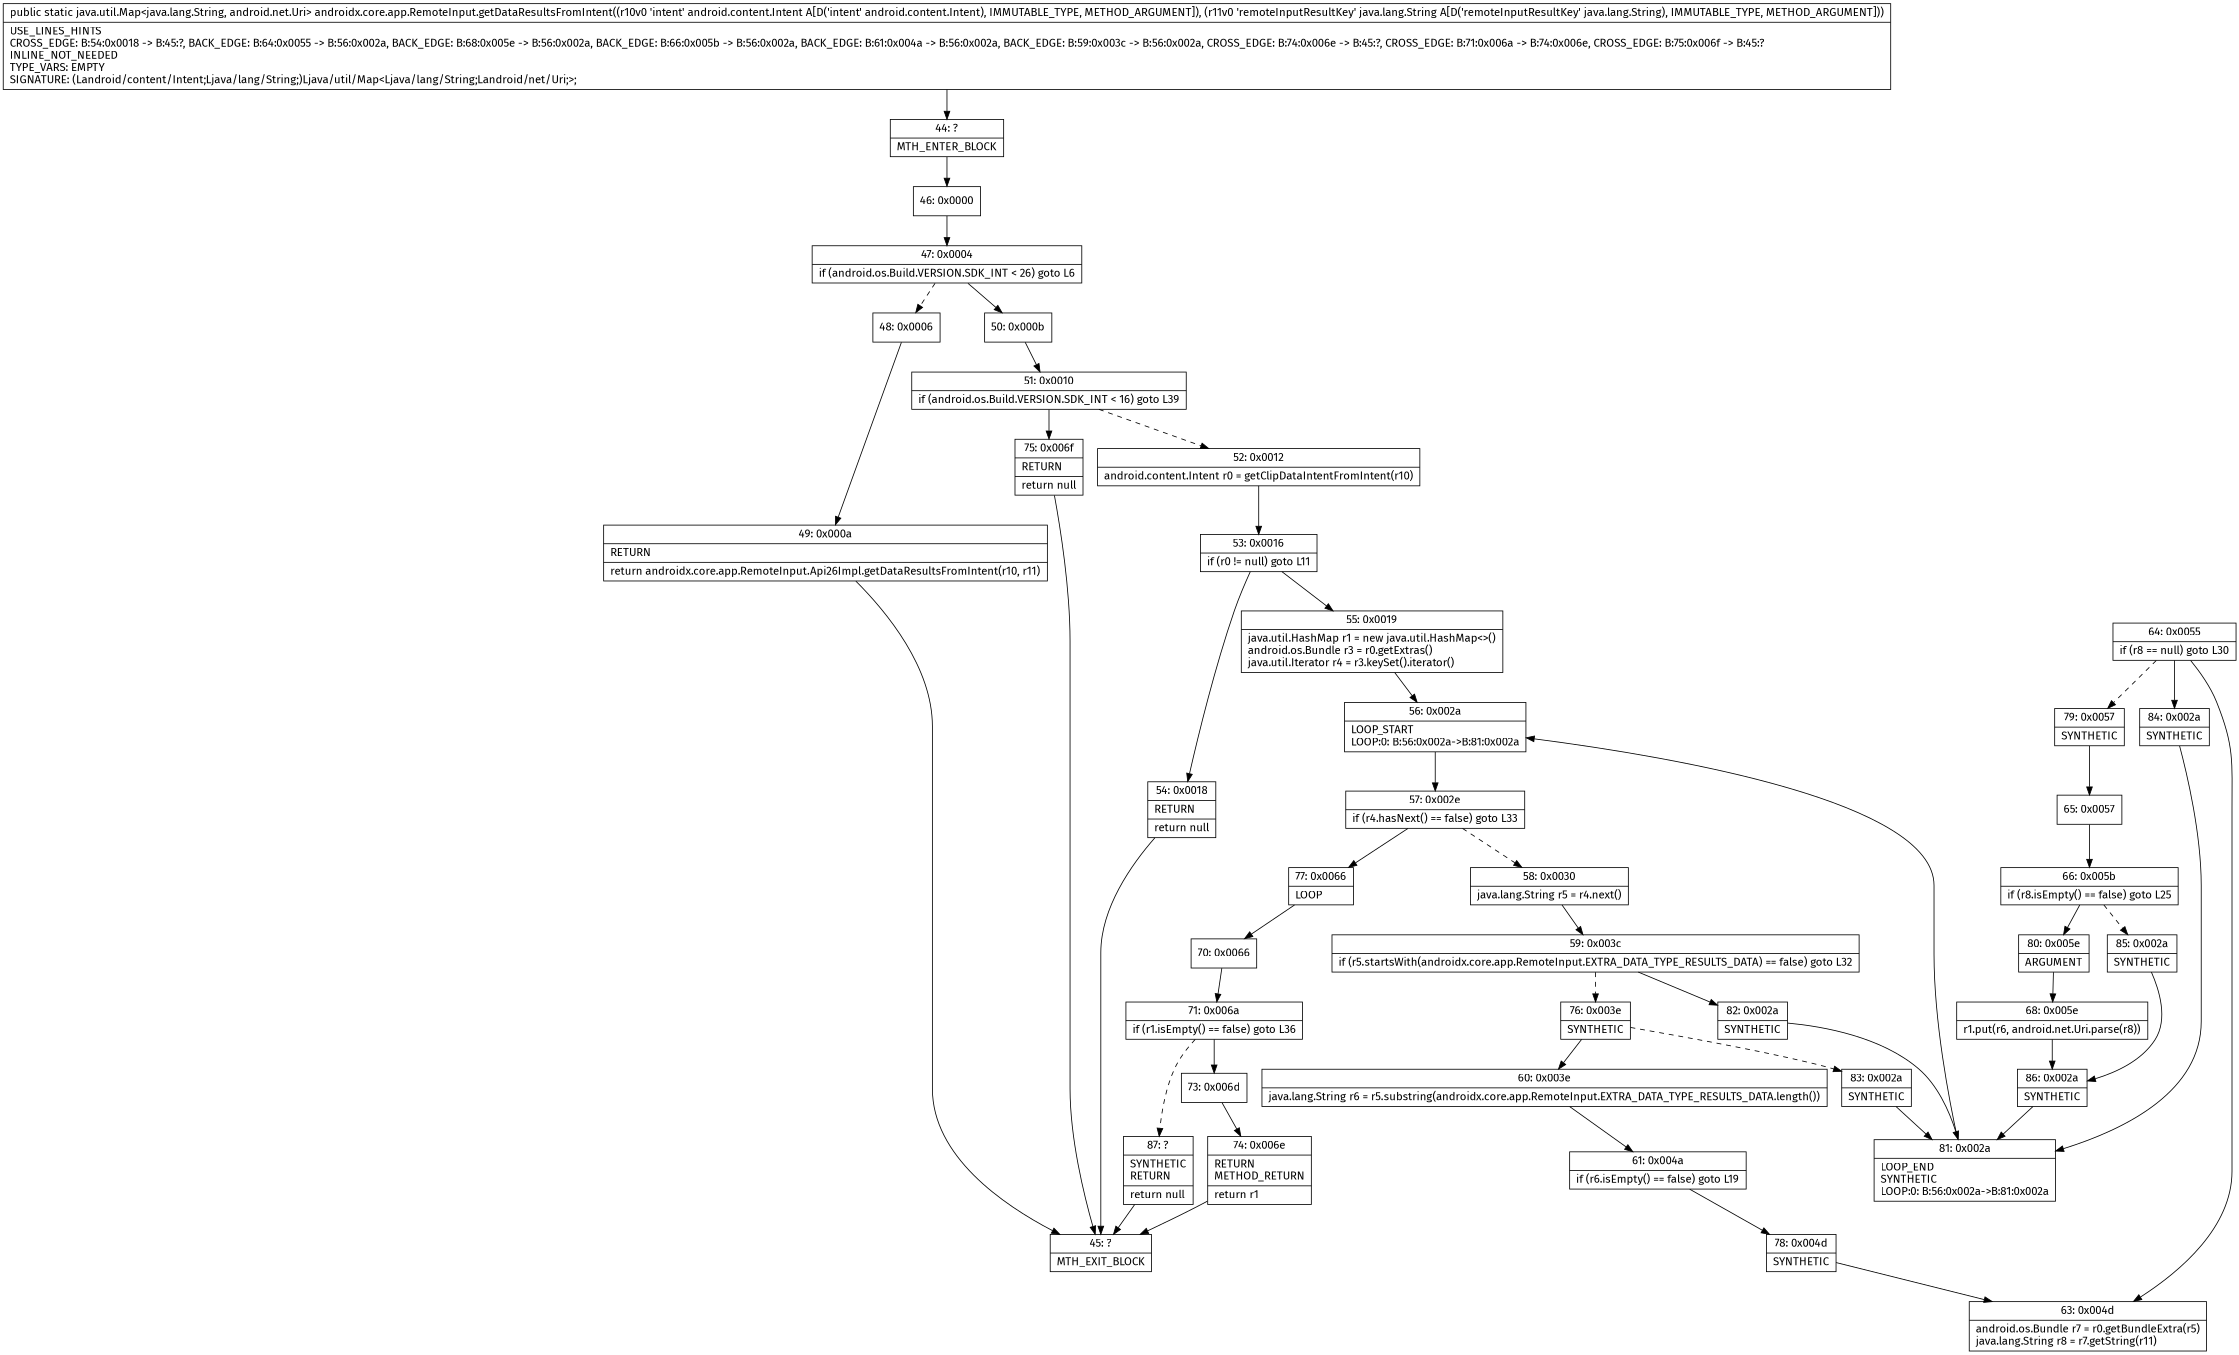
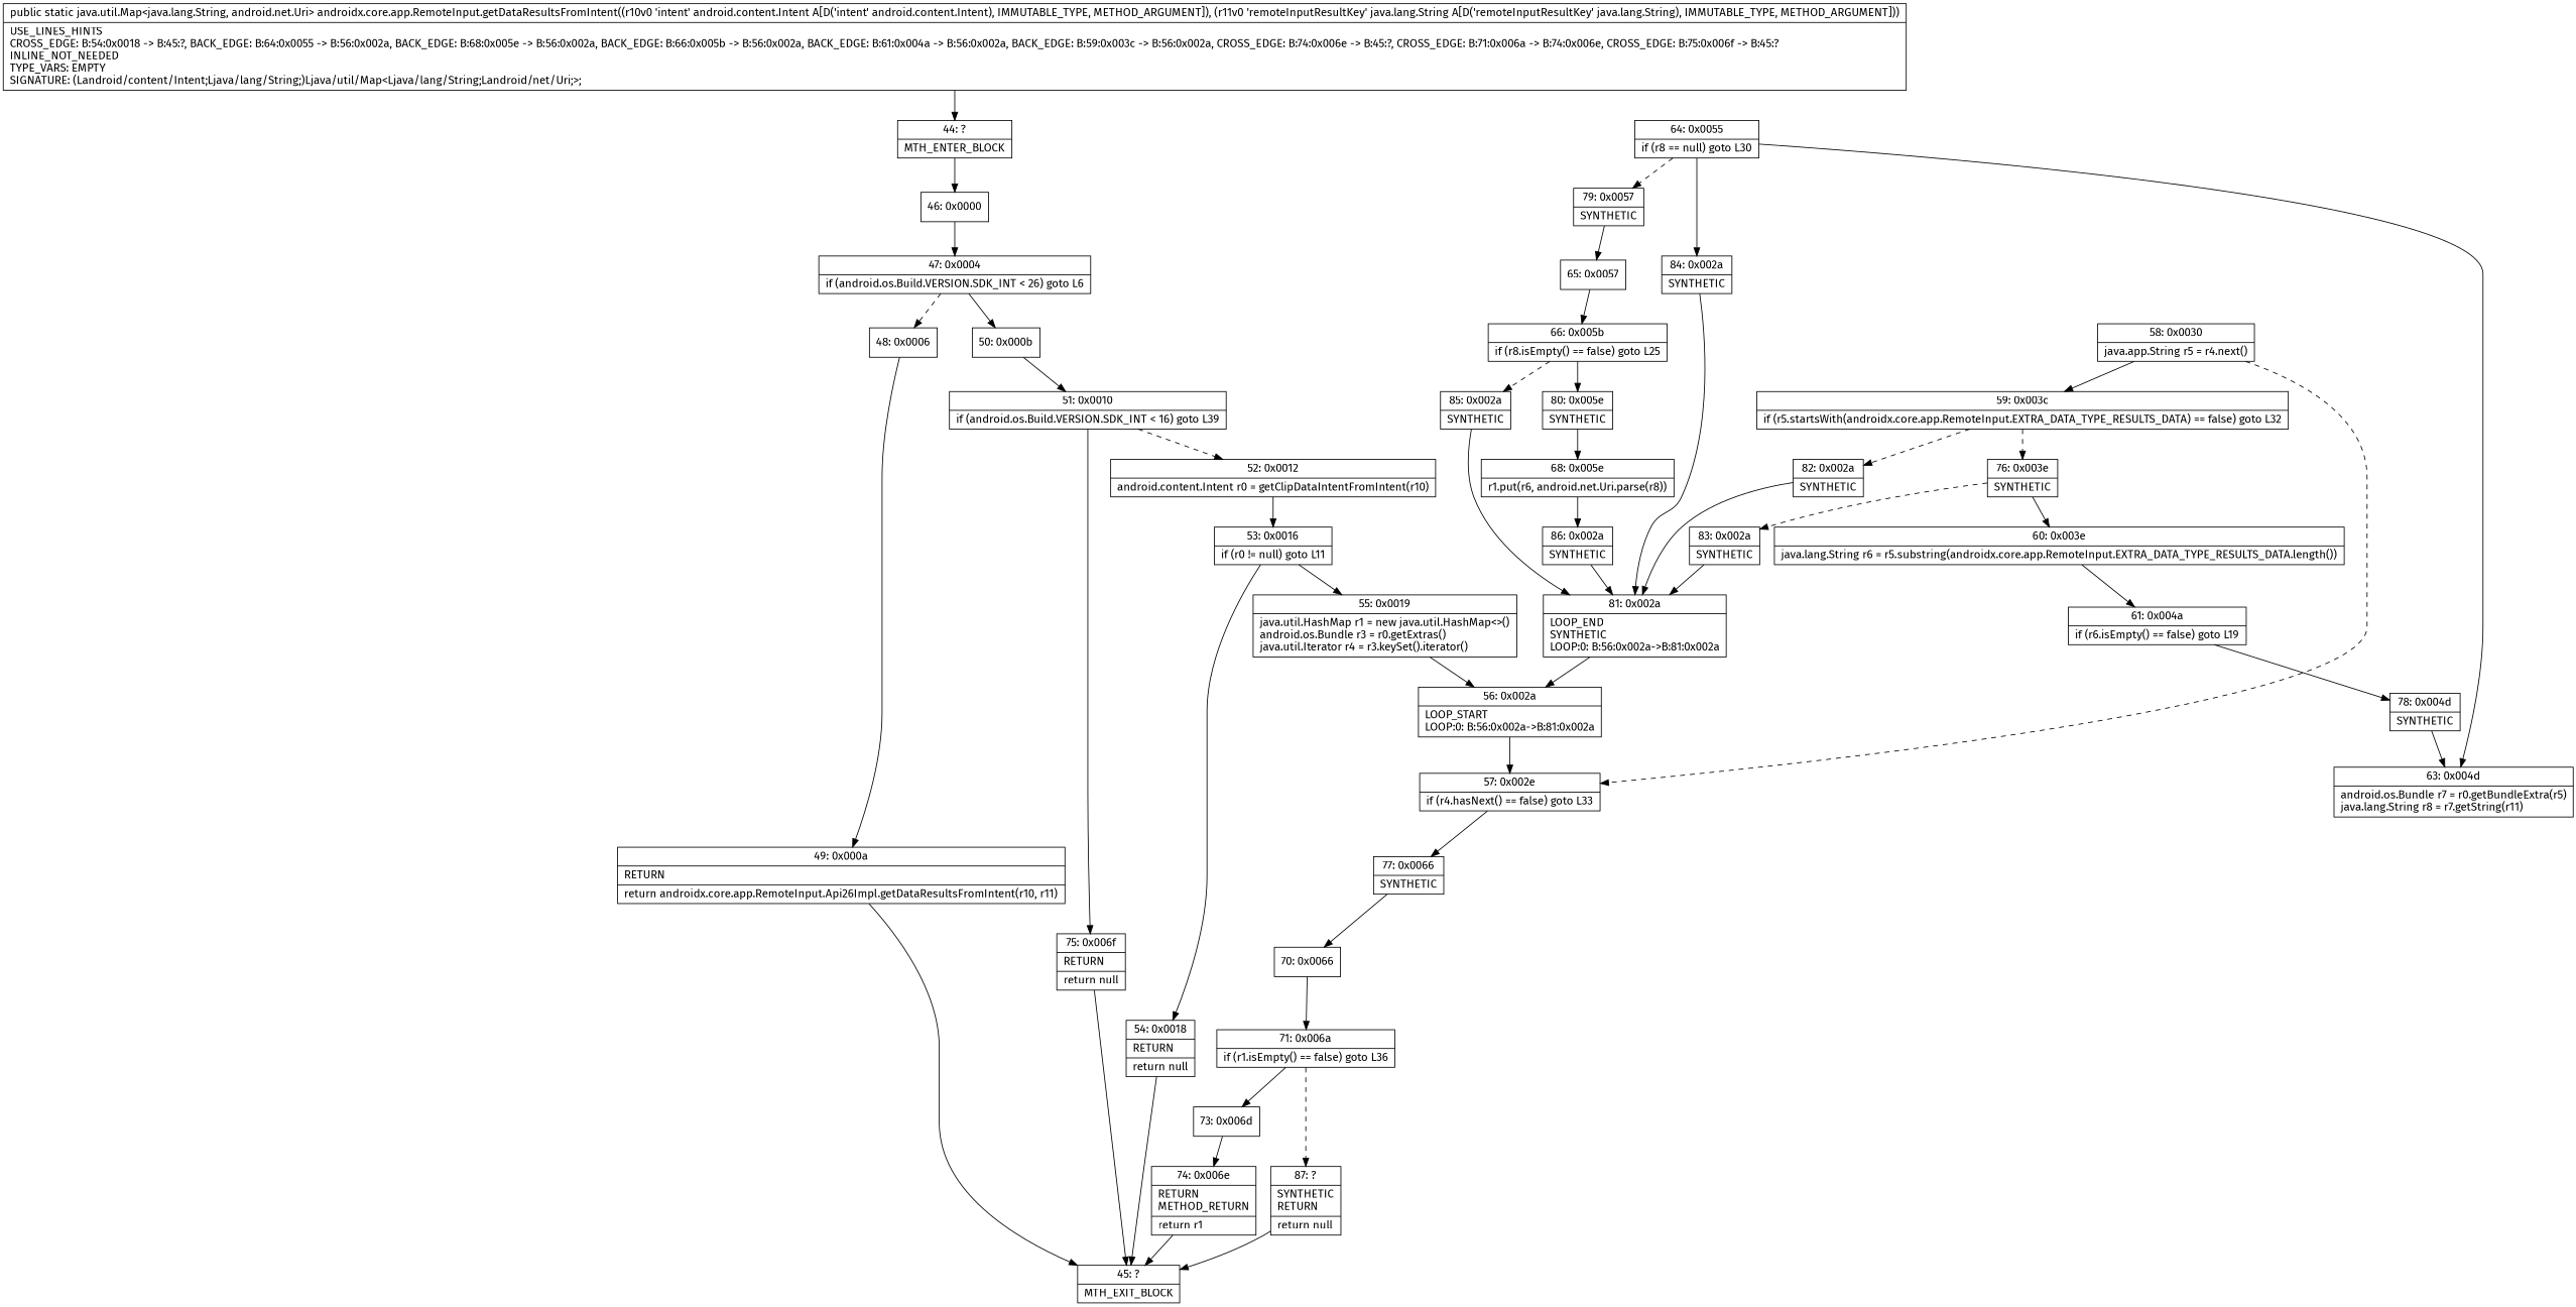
  digraph {
    fontname="Fira Sans"
    node [fontname="Fira Sans" shape=record]
    edge [fontname="Fira Sans"]
    n1 [label="{44\:\ ?|MTH_ENTER_BLOCK\l}"]
    n2 [label="{46\:\ 0x0000}"]
    n3 [label="{47\:\ 0x0004|if (android.os.Build.VERSION.SDK_INT \< 26) goto L6\l}"]
    n4 [label="{48\:\ 0x0006}"]
    n5 [label="{50\:\ 0x000b}"]
    n6 [label="{49\:\ 0x000a|RETURN\l|return androidx.core.app.RemoteInput.Api26Impl.getDataResultsFromIntent(r10, r11)\l}"]
    n7 [label="{51\:\ 0x0010|if (android.os.Build.VERSION.SDK_INT \< 16) goto L39\l}"]
    n8 [label="{45\:\ ?|MTH_EXIT_BLOCK\l}"]
    n9 [label="{52\:\ 0x0012|android.content.Intent r0 = getClipDataIntentFromIntent(r10)\l}"]
    n10 [label="{75\:\ 0x006f|RETURN\l|return null\l}"]
    n11 [label="{53\:\ 0x0016|if (r0 != null) goto L11\l}"]
    n12 [label="{54\:\ 0x0018|RETURN\l|return null\l}"]
    n13 [label="{55\:\ 0x0019|java.util.HashMap r1 = new java.util.HashMap\<\>()\landroid.os.Bundle r3 = r0.getExtras()\ljava.util.Iterator r4 = r3.keySet().iterator()\l}"]
    n14 [label="{56\:\ 0x002a|LOOP_START\lLOOP:0: B:56:0x002a\-\>B:81:0x002a\l}"]
    n15 [label="{57\:\ 0x002e|if (r4.hasNext() == false) goto L33\l}"]
-   n16 [label="{58\:\ 0x0030|java.lang.String r5 = r4.next()\l}"]
-   n17 [label="{77\:\ 0x0066|LOOP\l}"]
+   n16 [label="{58\:\ 0x0030|java.app.String r5 = r4.next()\l}"]
+   n17 [label="{77\:\ 0x0066|SYNTHETIC\l}"]
    n18 [label="{59\:\ 0x003c|if (r5.startsWith(androidx.core.app.RemoteInput.EXTRA_DATA_TYPE_RESULTS_DATA) == false) goto L32\l}"]
    n19 [label="{70\:\ 0x0066}"]
    n20 [label="{76\:\ 0x003e|SYNTHETIC\l}"]
    n21 [label="{82\:\ 0x002a|SYNTHETIC\l}"]
    n22 [label="{60\:\ 0x003e|java.lang.String r6 = r5.substring(androidx.core.app.RemoteInput.EXTRA_DATA_TYPE_RESULTS_DATA.length())\l}"]
    n23 [label="{83\:\ 0x002a|SYNTHETIC\l}"]
    n24 [label="{81\:\ 0x002a|LOOP_END\lSYNTHETIC\lLOOP:0: B:56:0x002a\-\>B:81:0x002a\l}"]
    n25 [label="{61\:\ 0x004a|if (r6.isEmpty() == false) goto L19\l}"]
    n26 [label="{78\:\ 0x004d|SYNTHETIC\l}"]
    n27 [label="{63\:\ 0x004d|android.os.Bundle r7 = r0.getBundleExtra(r5)\ljava.lang.String r8 = r7.getString(r11)\l}"]
    n28 [label="{64\:\ 0x0055|if (r8 == null) goto L30\l}"]
    n29 [label="{79\:\ 0x0057|SYNTHETIC\l}"]
    n30 [label="{84\:\ 0x002a|SYNTHETIC\l}"]
    n31 [label="{65\:\ 0x0057}"]
    n32 [label="{66\:\ 0x005b|if (r8.isEmpty() == false) goto L25\l}"]
-   n33 [label="{80\:\ 0x005e|ARGUMENT\l}"]
+   n33 [label="{80\:\ 0x005e|SYNTHETIC\l}"]
    n34 [label="{85\:\ 0x002a|SYNTHETIC\l}"]
    n35 [label="{68\:\ 0x005e|r1.put(r6, android.net.Uri.parse(r8))\l}"]
    n36 [label="{86\:\ 0x002a|SYNTHETIC\l}"]
    n37 [label="{71\:\ 0x006a|if (r1.isEmpty() == false) goto L36\l}"]
    n38 [label="{73\:\ 0x006d}"]
    n39 [label="{87\:\ ?|SYNTHETIC\lRETURN\l|return null\l}"]
    n40 [label="{74\:\ 0x006e|RETURN\lMETHOD_RETURN\l|return r1\l}"]
    n41 [label="{public static java.util.Map\<java.lang.String, android.net.Uri\> androidx.core.app.RemoteInput.getDataResultsFromIntent((r10v0 'intent' android.content.Intent A[D('intent' android.content.Intent), IMMUTABLE_TYPE, METHOD_ARGUMENT]), (r11v0 'remoteInputResultKey' java.lang.String A[D('remoteInputResultKey' java.lang.String), IMMUTABLE_TYPE, METHOD_ARGUMENT]))  | USE_LINES_HINTS\lCROSS_EDGE: B:54:0x0018 \-\> B:45:?, BACK_EDGE: B:64:0x0055 \-\> B:56:0x002a, BACK_EDGE: B:68:0x005e \-\> B:56:0x002a, BACK_EDGE: B:66:0x005b \-\> B:56:0x002a, BACK_EDGE: B:61:0x004a \-\> B:56:0x002a, BACK_EDGE: B:59:0x003c \-\> B:56:0x002a, CROSS_EDGE: B:74:0x006e \-\> B:45:?, CROSS_EDGE: B:71:0x006a \-\> B:74:0x006e, CROSS_EDGE: B:75:0x006f \-\> B:45:?\lINLINE_NOT_NEEDED\lTYPE_VARS: EMPTY\lSIGNATURE: (Landroid\/content\/Intent;Ljava\/lang\/String;)Ljava\/util\/Map\<Ljava\/lang\/String;Landroid\/net\/Uri;\>;\l}"]
    n1 -> n2
    n2 -> n3
    n3 -> n4 [style=dashed]
    n3 -> n5
    n4 -> n6
    n5 -> n7
    n6 -> n8
    n7 -> n9 [style=dashed]
    n7 -> n10
    n9 -> n11
    n10 -> n8
    n11 -> n12 [style=solid]
    n11 -> n13
    n12 -> n8
    n13 -> n14
    n14 -> n15
-   n15 -> n16 [style=dashed]
+   n16 -> n15 [style=dashed]
    n15 -> n17
    n16 -> n18
    n17 -> n19
    n18 -> n20 [style=dashed]
-   n18 -> n21
+   n18 -> n21 [style=dashed]
    n19 -> n37
    n20 -> n22
    n20 -> n23 [style=dashed]
    n21 -> n24
    n22 -> n25
    n23 -> n24
    n24 -> n14
    n25 -> n26
    n26 -> n27
    n28 -> n27
    n28 -> n29 [style=dashed]
    n28 -> n30
    n29 -> n31
    n30 -> n24
    n31 -> n32
    n32 -> n33
    n32 -> n34 [style=dashed]
    n33 -> n35
-   n34 -> n36
+   n34 -> n24
    n35 -> n36
    n36 -> n24
    n37 -> n38
    n37 -> n39 [style=dashed]
    n38 -> n40
    n39 -> n8
    n40 -> n8
    n41 -> n1
  }
